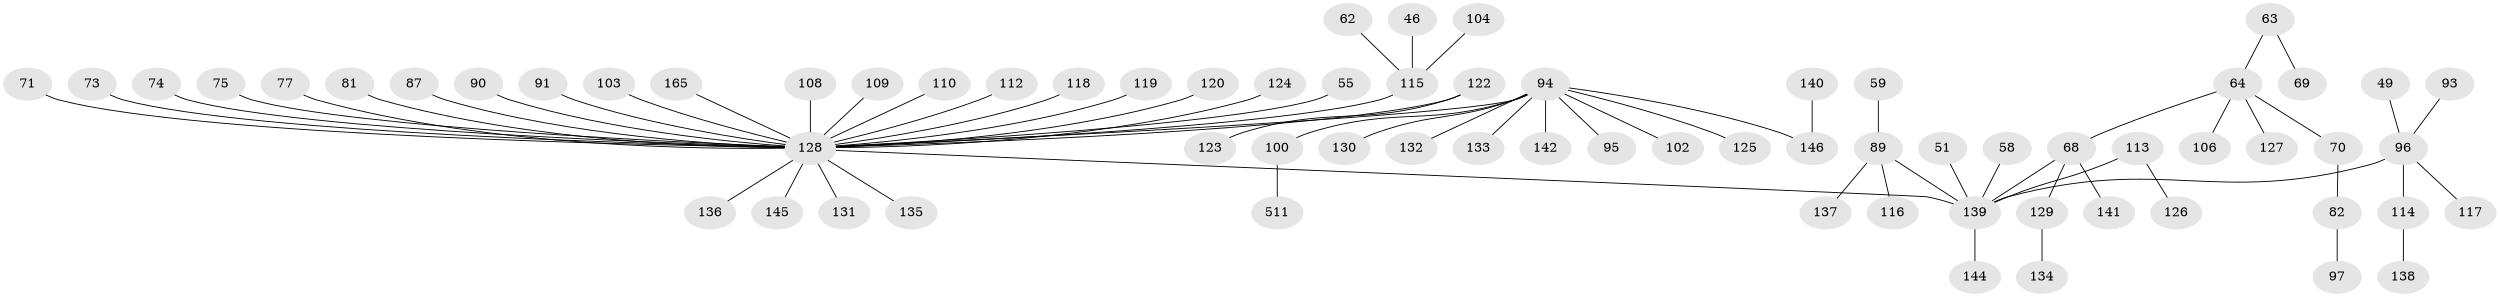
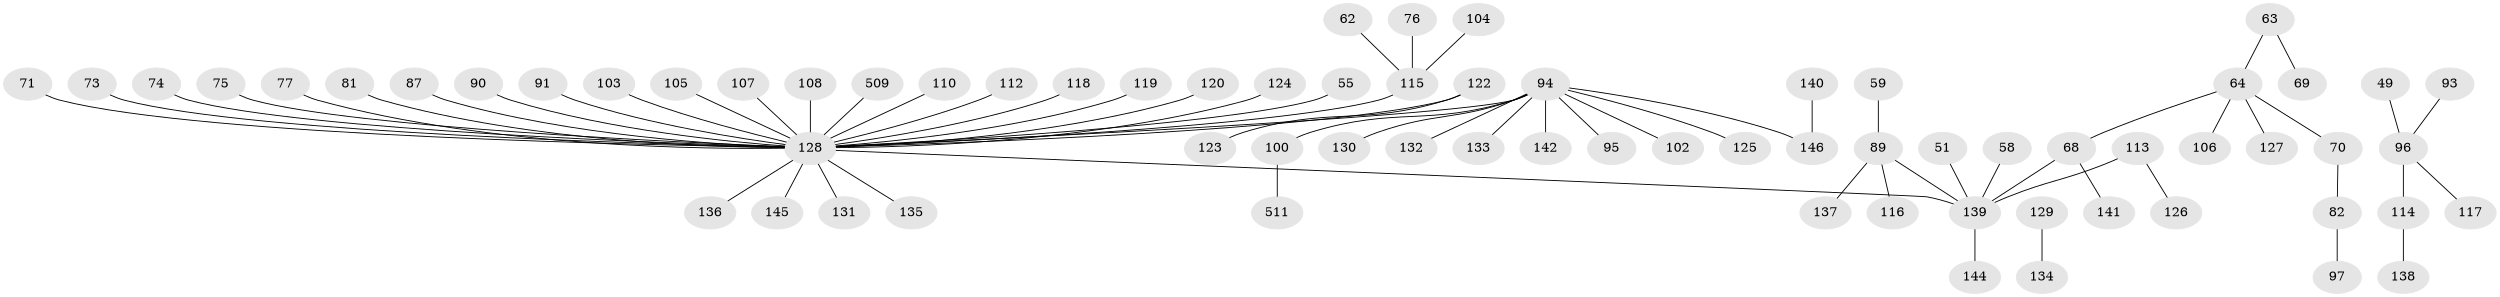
  graph {
    node [color=gray90 style=filled]
    96 [super="+72"]
    139 [super="+16+24+83+99"]
    114
    117
    49
    144
    51
    128 [super="+32+38+54+57+101+34+121+39+44+66+50"]
    131
    135
    136
    145
    55
    58
    89 [super="+26"]
    116
    137
    59
    115 [super="+31+60"]
    62
    64 [super="+56"]
    68 [super="+42"]
    70
    106
    127
    63
    n27 [label=69]
    129
    141
    82
    134
    97
    71
    73
    74
    75
-   76 [label=46]
+   76
    77
    81
    87
    90
    91
    93
    94 [super="+80+29+45+52+41+88+92"]
    95
    100
    102
    125
    130
    132
    133
    142
    146 [super="+86"]
    n54 [label=511]
    138
    103
    104
-   105 [label=165]
+   105
+   107
    108
-   109
+   109 [label=509]
    110
    112
    113
    126
    118
    119
    120
    122
    123
    124
    140
-   96 -- 139
    96 -- 114
    96 -- 117
    139 -- 144
    114 -- 138
    49 -- 96
    51 -- 139
    128 -- 139
    128 -- 131
    128 -- 135
    128 -- 136
    128 -- 145
    55 -- 128
    58 -- 139
    89 -- 139
    89 -- 116
    89 -- 137
    59 -- 89
    115 -- 128
    62 -- 115
    64 -- 68
    64 -- 70
    64 -- 106
    64 -- 127
    68 -- 139
-   68 -- 129
    68 -- 141
    70 -- 82
    63 -- 64
    63 -- n27
    129 -- 134
    82 -- 97
    71 -- 128
    73 -- 128
    74 -- 128
    75 -- 128
    76 -- 115
    77 -- 128
    81 -- 128
    87 -- 128
    90 -- 128
    91 -- 128
    93 -- 96
    94 -- 128
    94 -- 95
    94 -- 100
    94 -- 102
    94 -- 125
    94 -- 130
    94 -- 132
    94 -- 133
    94 -- 142
    94 -- 146
    100 -- n54
    103 -- 128
    104 -- 115
    105 -- 128
+   107 -- 128
    108 -- 128
    109 -- 128
    110 -- 128
    112 -- 128
    113 -- 139
    113 -- 126
    118 -- 128
    119 -- 128
    120 -- 128
    122 -- 128
    122 -- 123
    124 -- 128
    140 -- 146
  }
